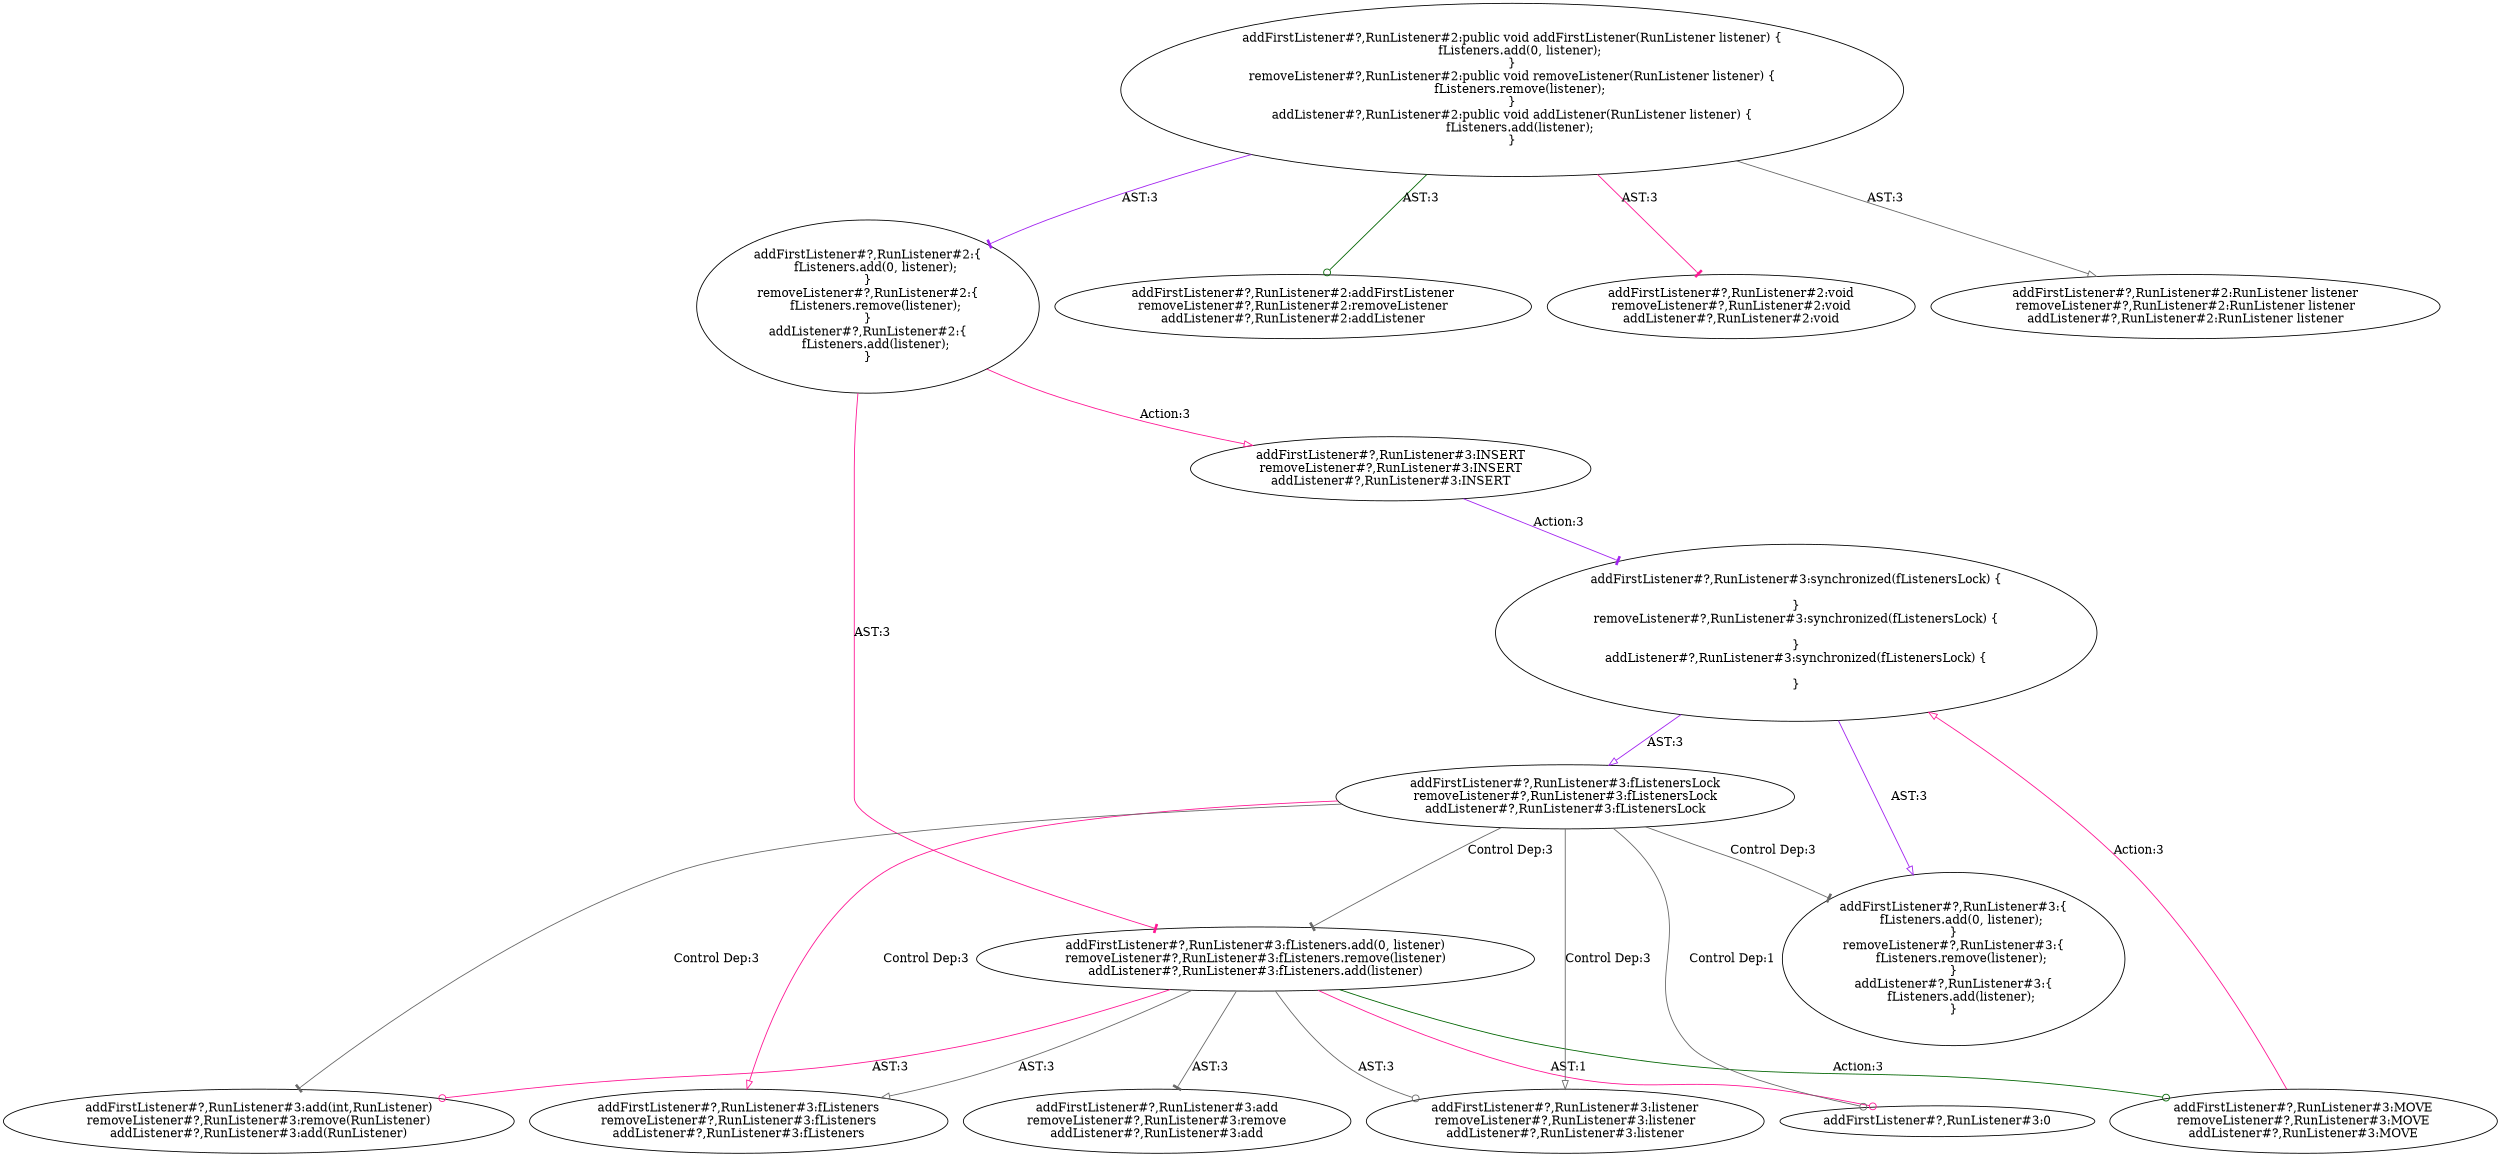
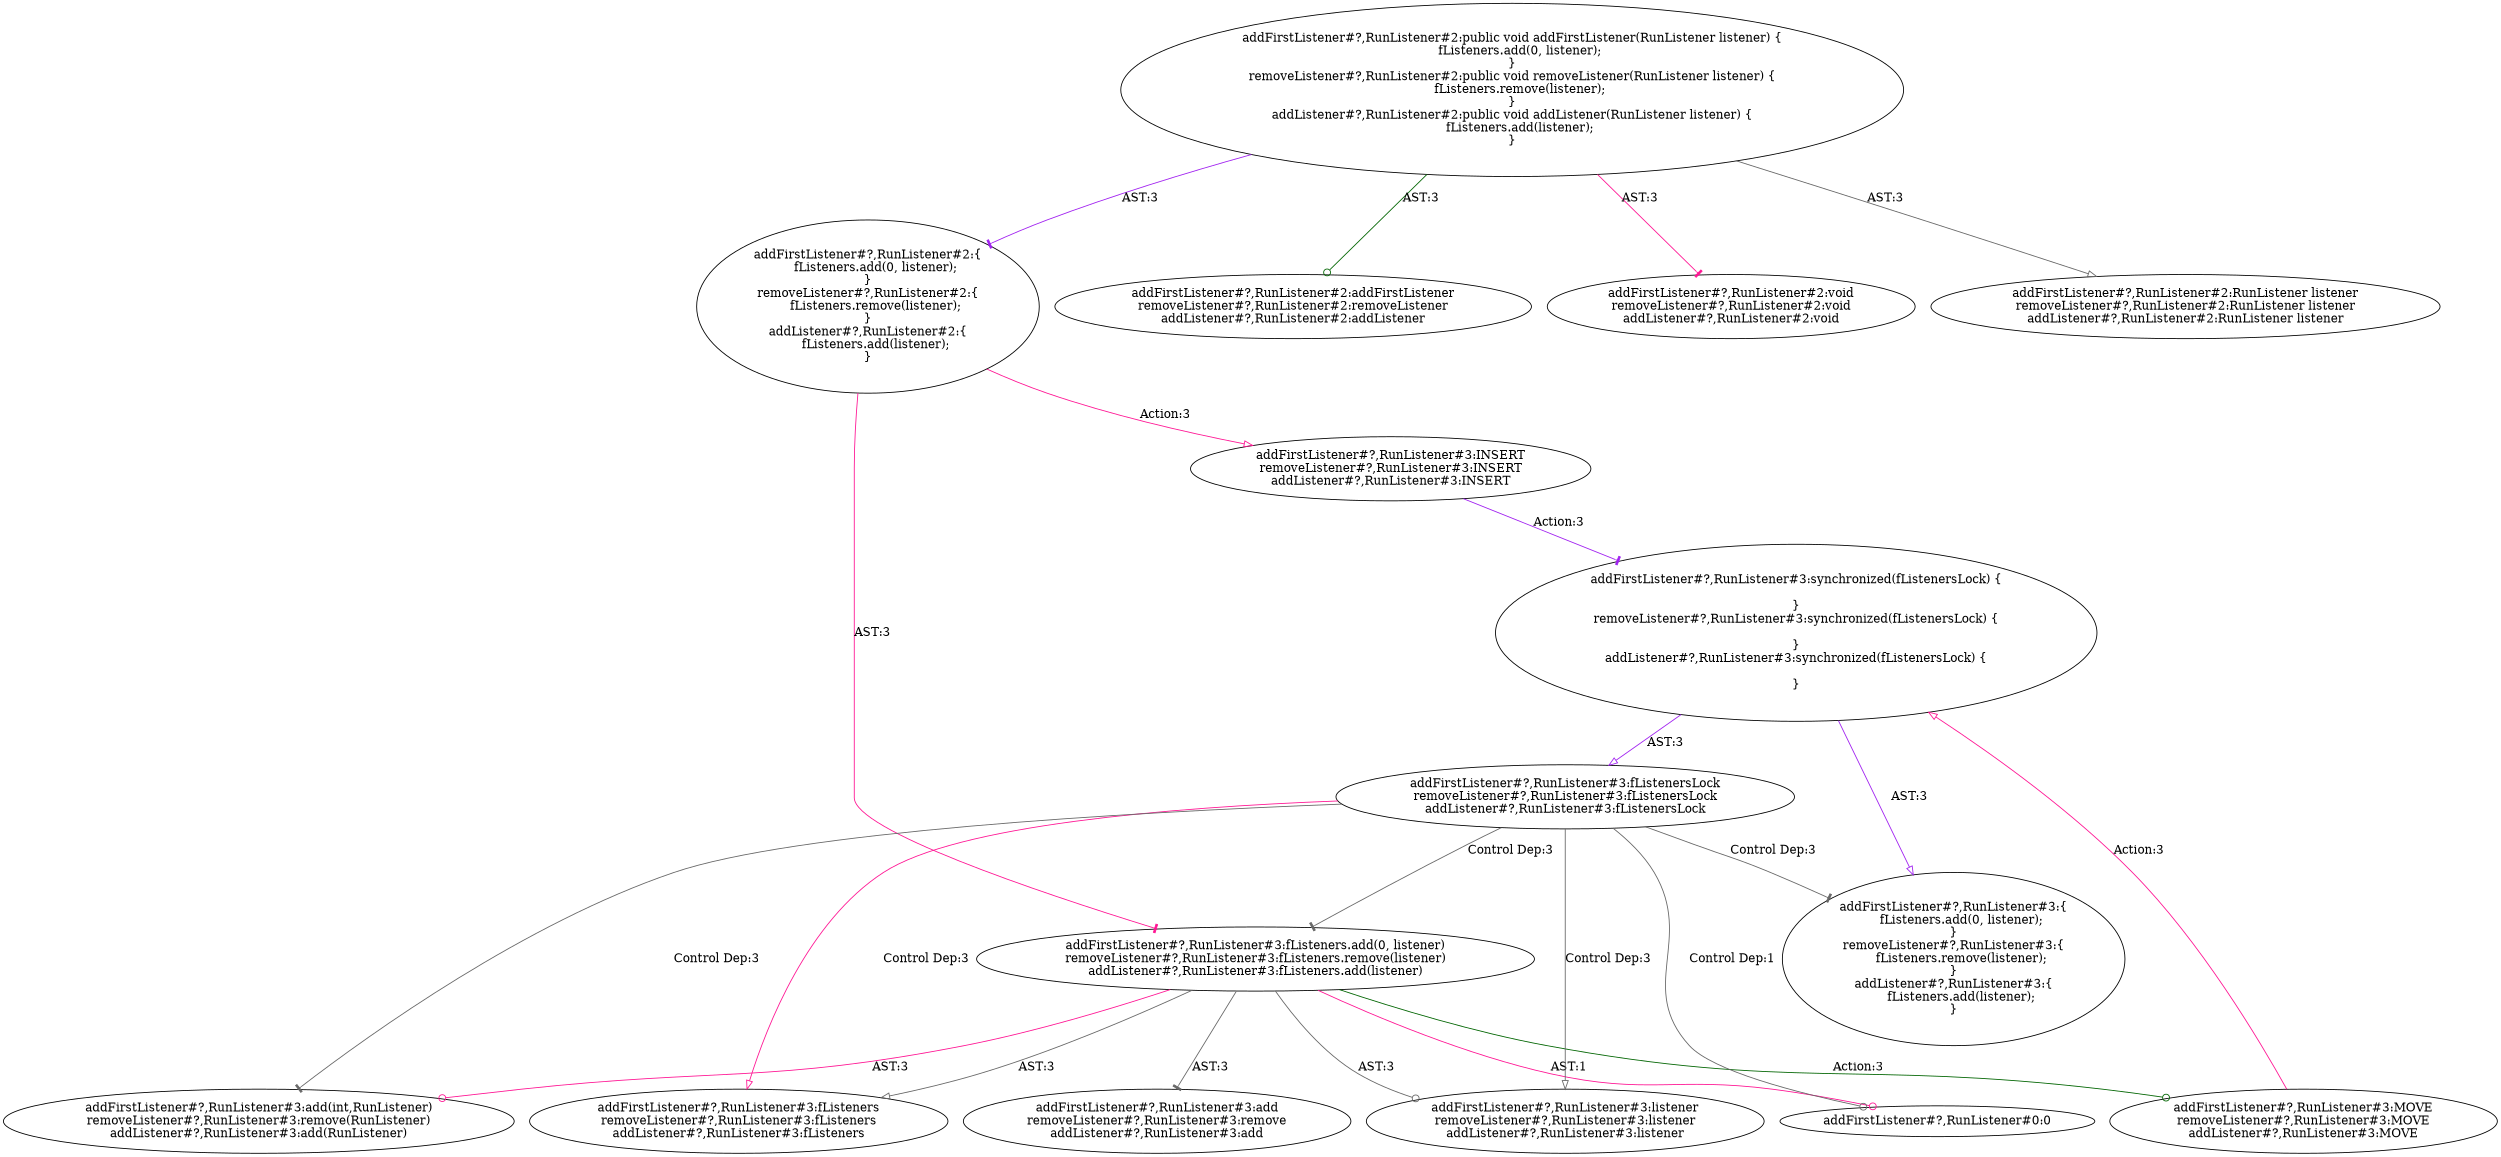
  digraph {
    node [shape=ellipse]
    edge [color=gray40 arrowhead=tee]
    n1 [label="addFirstListener#?,RunListener#3:INSERT\nremoveListener#?,RunListener#3:INSERT\naddListener#?,RunListener#3:INSERT"]
    n2 [label="addFirstListener#?,RunListener#3:synchronized(fListenersLock) \{\n\n\}\nremoveListener#?,RunListener#3:synchronized(fListenersLock) \{\n\n\}\naddListener#?,RunListener#3:synchronized(fListenersLock) \{\n\n\}"]
    n3 [label="addFirstListener#?,RunListener#2:\{\n    fListeners.add(0, listener);\n\}\nremoveListener#?,RunListener#2:\{\n    fListeners.remove(listener);\n\}\naddListener#?,RunListener#2:\{\n    fListeners.add(listener);\n\}"]
    n4 [label="addFirstListener#?,RunListener#3:fListeners.add(0, listener)\nremoveListener#?,RunListener#3:fListeners.remove(listener)\naddListener#?,RunListener#3:fListeners.add(listener)"]
    n5 [label="addFirstListener#?,RunListener#2:public void addFirstListener(RunListener listener) \{\n    fListeners.add(0, listener);\n\}\nremoveListener#?,RunListener#2:public void removeListener(RunListener listener) \{\n    fListeners.remove(listener);\n\}\naddListener#?,RunListener#2:public void addListener(RunListener listener) \{\n    fListeners.add(listener);\n\}"]
    n6 [label="addFirstListener#?,RunListener#2:addFirstListener\nremoveListener#?,RunListener#2:removeListener\naddListener#?,RunListener#2:addListener"]
    n7 [label="addFirstListener#?,RunListener#2:void\nremoveListener#?,RunListener#2:void\naddListener#?,RunListener#2:void"]
    n8 [label="addFirstListener#?,RunListener#2:RunListener listener\nremoveListener#?,RunListener#2:RunListener listener\naddListener#?,RunListener#2:RunListener listener"]
    n9 [label="addFirstListener#?,RunListener#3:add\nremoveListener#?,RunListener#3:remove\naddListener#?,RunListener#3:add"]
    n10 [label="addFirstListener#?,RunListener#3:fListeners\nremoveListener#?,RunListener#3:fListeners\naddListener#?,RunListener#3:fListeners"]
    n11 [label="addFirstListener#?,RunListener#3:add(int,RunListener)\nremoveListener#?,RunListener#3:remove(RunListener)\naddListener#?,RunListener#3:add(RunListener)"]
-   n12 [label="addFirstListener#?,RunListener#3:0"]
+   n12 [label="addFirstListener#?,RunListener#0:0"]
    n13 [label="addFirstListener#?,RunListener#3:listener\nremoveListener#?,RunListener#3:listener\naddListener#?,RunListener#3:listener"]
    n14 [label="addFirstListener#?,RunListener#3:MOVE\nremoveListener#?,RunListener#3:MOVE\naddListener#?,RunListener#3:MOVE"]
    n15 [label="addFirstListener#?,RunListener#3:fListenersLock\nremoveListener#?,RunListener#3:fListenersLock\naddListener#?,RunListener#3:fListenersLock"]
    n16 [label="addFirstListener#?,RunListener#3:\{\n    fListeners.add(0, listener);\n\}\nremoveListener#?,RunListener#3:\{\n    fListeners.remove(listener);\n\}\naddListener#?,RunListener#3:\{\n    fListeners.add(listener);\n\}"]
    n1 -> n2 [label="Action:3" color=purple]
    n2 -> n15 [label="AST:3" color=purple arrowhead=onormal]
    n2 -> n16 [label="AST:3" color=purple arrowhead=onormal]
    n3 -> n1 [label="Action:3" color=deeppink arrowhead=onormal]
    n3 -> n4 [label="AST:3" color=deeppink]
    n4 -> n9 [label="AST:3"]
    n4 -> n10 [label="AST:3" arrowhead=onormal]
    n4 -> n11 [label="AST:3" color=deeppink arrowhead=odot]
    n4 -> n12 [label="AST:1" color=deeppink arrowhead=odot]
    n4 -> n13 [label="AST:3" arrowhead=odot]
    n4 -> n14 [label="Action:3" color=darkgreen arrowhead=odot]
    n5 -> n3 [label="AST:3" color=purple]
    n5 -> n6 [label="AST:3" color=darkgreen arrowhead=odot]
    n5 -> n7 [label="AST:3" color=deeppink]
    n5 -> n8 [label="AST:3" arrowhead=onormal]
    n14 -> n2 [label="Action:3" color=deeppink arrowhead=onormal]
    n15 -> n4 [label="Control Dep:3"]
    n15 -> n10 [label="Control Dep:3" color=deeppink arrowhead=onormal]
    n15 -> n11 [label="Control Dep:3"]
    n15 -> n12 [label="Control Dep:1" arrowhead=odot]
    n15 -> n13 [label="Control Dep:3" arrowhead=onormal]
    n15 -> n16 [label="Control Dep:3"]
  }
